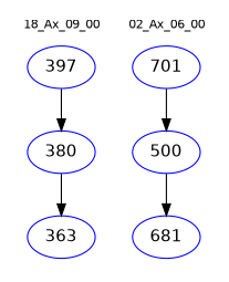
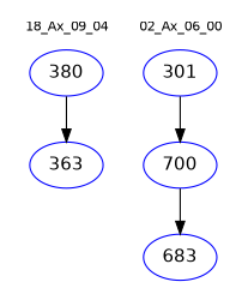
  digraph {
    fontname="DejaVu Sans"
    node [color=blue fontname="DejaVu Sans"]
    edge [color=black fontname="DejaVu Sans"]
-   n1 [label=397]
    n2 [label=380]
    n3 [label=363]
-   n4 [label=701]
-   n5 [label=500]
-   n6 [label=681]
+   n4 [label=301]
+   n5 [label=700]
+   n6 [label=683]
    subgraph cluster_1 {
      color=white
      fontsize=10
-     label="18_Ax_09_00"
-     n1
+     label="18_Ax_09_04"
      n2
      n3
    }
    subgraph cluster_2 {
      color=white
      fontsize=10
      label="02_Ax_06_00"
      n4
      n5
      n6
    }
-   n1 -> n2
    n2 -> n3
    n4 -> n5
    n5 -> n6
  }
